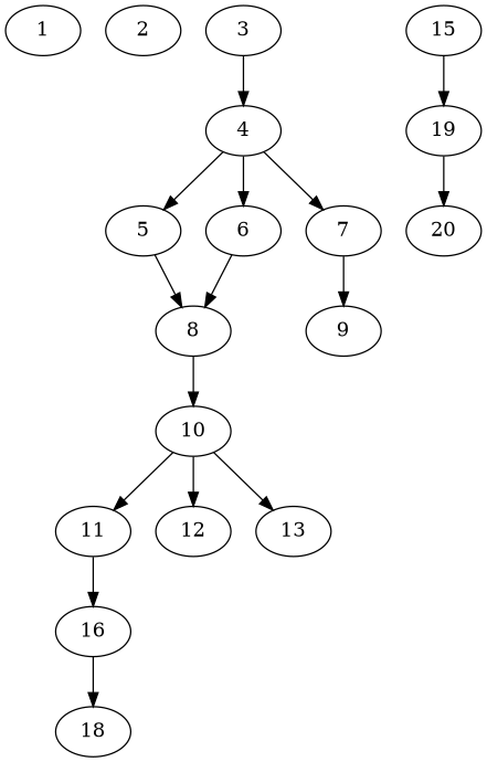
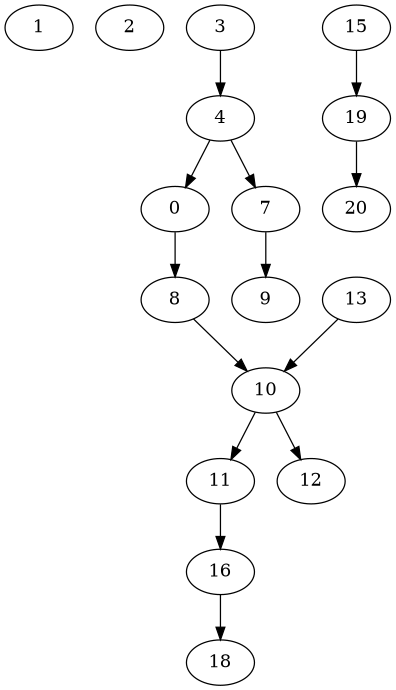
  digraph {
    node [alpha=0.14]
    1 [alpha=0.11 expect_size=5946368]
    2 [expect_size=13713408]
    3 [expect_size=26119168]
    4 [alpha=0.12 expect_size=28053504]
-   5 [alpha=0.15 expect_size=44217344]
-   6 [alpha=0.07 expect_size=15355904]
+   5 [alpha=0.15 expect_size=44217344 label=0]
    7 [alpha=0.10 expect_size=50902016]
    8 [alpha=0.13 expect_size=46470144]
    9 [alpha=0.15 expect_size=28329984]
    10 [alpha=0.09 expect_size=27267072]
    11 [alpha=0.00 expect_size=45085696]
    12 [alpha=0.03 expect_size=24395776]
    13 [alpha=0.02 expect_size=10802176]
    16 [alpha=0.01 expect_size=13885440]
    18 [alpha=0.01 expect_size=8471552]
    15 [alpha=0.04 expect_size=26105856]
    19 [alpha=0.04 expect_size=39429120]
    20 [alpha=0.13 expect_size=28532736]
    3 -> 4
    4 -> 5
-   4 -> 6
    4 -> 7
    5 -> 8
-   6 -> 8
    7 -> 9
    8 -> 10
    10 -> 11
    10 -> 12
-   10 -> 13
+   13 -> 10
    11 -> 16
    16 -> 18
    15 -> 19
    19 -> 20
  }
